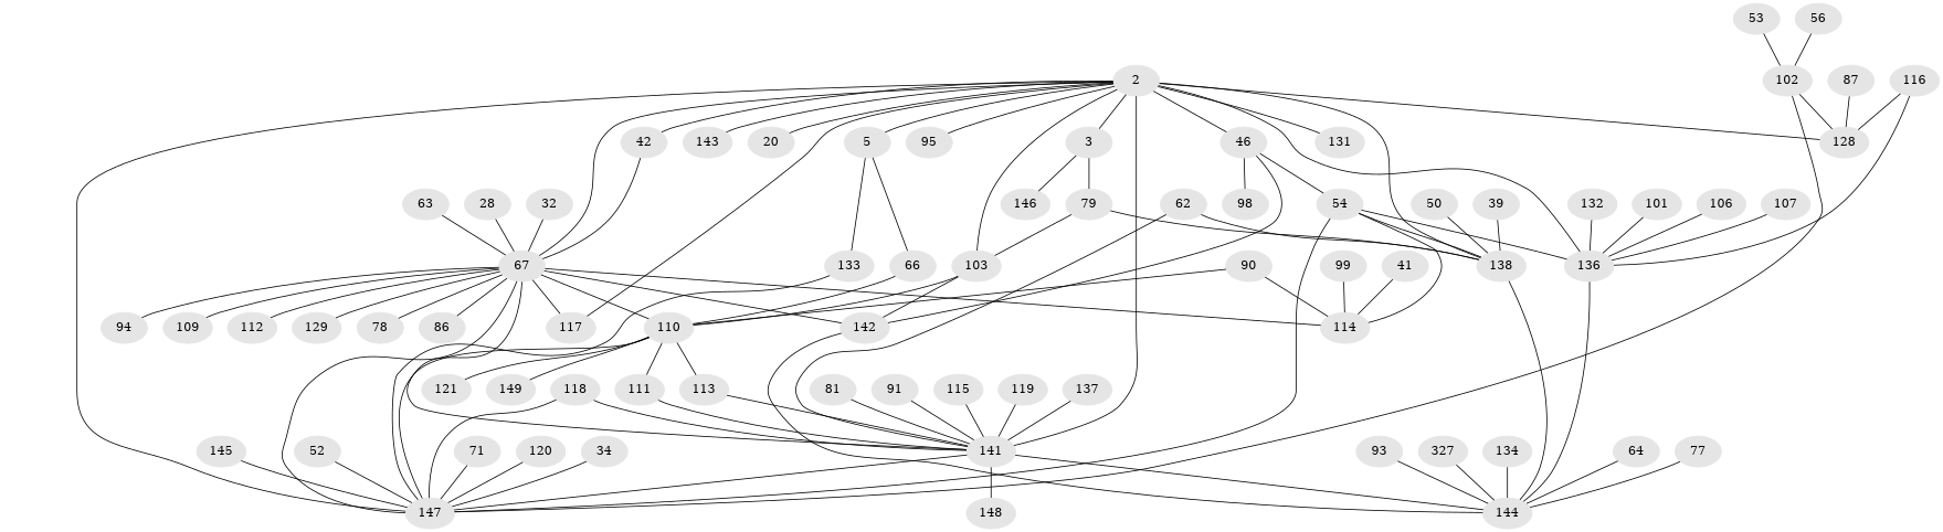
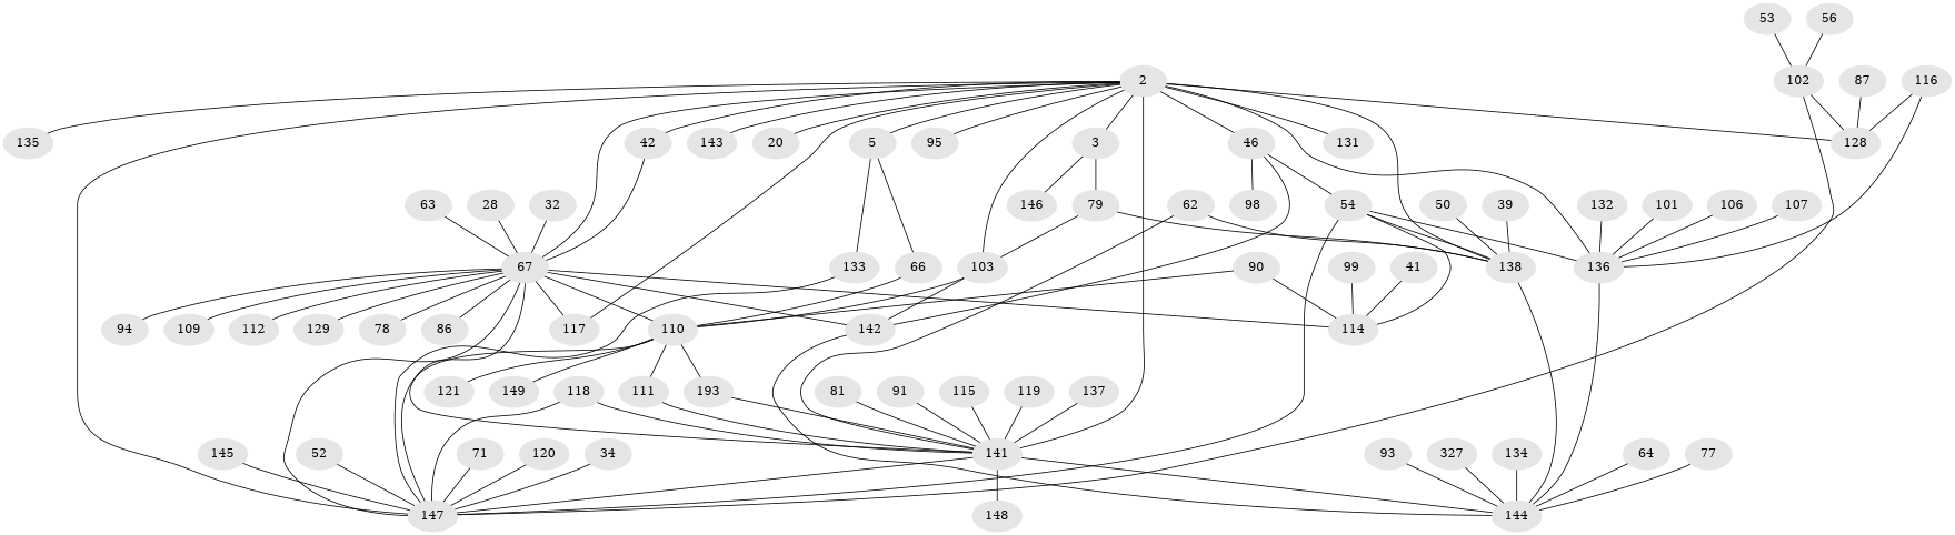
  graph {
    node [color=gray90 style=filled]
    2 [super="+1"]
    3
    5
    20
    42
    46
    67 [super="+61+15+24+17"]
    95
    103 [super="+80"]
    117
    128 [super="+44+36"]
    131 [super="+35"]
+   135
    136 [super="+104+83"]
    138 [super="+49+4+27+123+11"]
    141 [super="+14+82+122"]
    143
    147 [super="+55+124+69+139"]
    79 [super="+65"]
    146
    66 [super="+21"]
    133
    54 [super="+38"]
    98
    142 [super="+130+140"]
    114 [super="+76+92"]
    110 [super="+89+47+68+105"]
    78
    86
    94
    109
    112
    129 [super="+126"]
    144 [super="+33+72+88"]
    148 [super="+45"]
    28
    32
    34
    39
    41
    50
    52
    102 [super="+12"]
    53
    56
    62
    63
    64
    111
-   113 [super="+85"]
+   113 [super="+85" label=193]
    121
    149
    71
    77
    81
    87
    90
    91
    93
    99
    101
    106
    107
    115
    116 [super="+108"]
    118 [super="+75"]
    119
    120 [super="+96"]
    n69 [label=327]
    132
    134
    137
    145
    2 -- 3 [weight=2]
    2 -- 5 [weight=2]
    2 -- 20
    2 -- 42
    2 -- 46 [weight=2]
    2 -- 67
    2 -- 95
    2 -- 103 [weight=2]
    2 -- 117
    2 -- 128 [weight=3]
    2 -- 131
+   2 -- 135
    2 -- 136 [weight=3]
    2 -- 138 [weight=2]
    2 -- 141 [weight=8]
    2 -- 143
    2 -- 147 [weight=4]
    3 -- 79
    3 -- 146
    5 -- 66
    5 -- 133
    42 -- 67
    46 -- 54 [weight=2]
    46 -- 98
    46 -- 142
    67 -- 117
    67 -- 141 [weight=2]
    67 -- 147
    67 -- 142
    67 -- 114 [weight=4]
    67 -- 110
    67 -- 78
    67 -- 86
    67 -- 94
    67 -- 109
    67 -- 112
    67 -- 129
    103 -- 142
    103 -- 110
    136 -- 144 [weight=2]
    138 -- 144
    141 -- 147 [weight=2]
    141 -- 144 [weight=2]
    141 -- 148
    79 -- 103
    79 -- 138
    66 -- 110
    133 -- 147
    54 -- 136
    54 -- 138
    54 -- 147 [weight=3]
    54 -- 114
    142 -- 144
    110 -- 147 [weight=2]
    110 -- 111
    110 -- 113
    110 -- 121
    110 -- 149
    28 -- 67
    32 -- 67
    34 -- 147
    39 -- 138
    41 -- 114
    50 -- 138
    52 -- 147
    102 -- 128 [weight=2]
    102 -- 147
    53 -- 102
    56 -- 102
    62 -- 138
    62 -- 141
    63 -- 67
    64 -- 144
    111 -- 141 [weight=2]
    113 -- 141
    71 -- 147
    77 -- 144
    81 -- 141
    87 -- 128
    90 -- 114
    90 -- 110
    91 -- 141
    93 -- 144
    99 -- 114
    101 -- 136
    106 -- 136
    107 -- 136
    115 -- 141
    116 -- 128
    116 -- 136
    118 -- 141
    118 -- 147 [weight=2]
    119 -- 141
    120 -- 147
    n69 -- 144
    132 -- 136
    134 -- 144
    137 -- 141
    145 -- 147
  }
